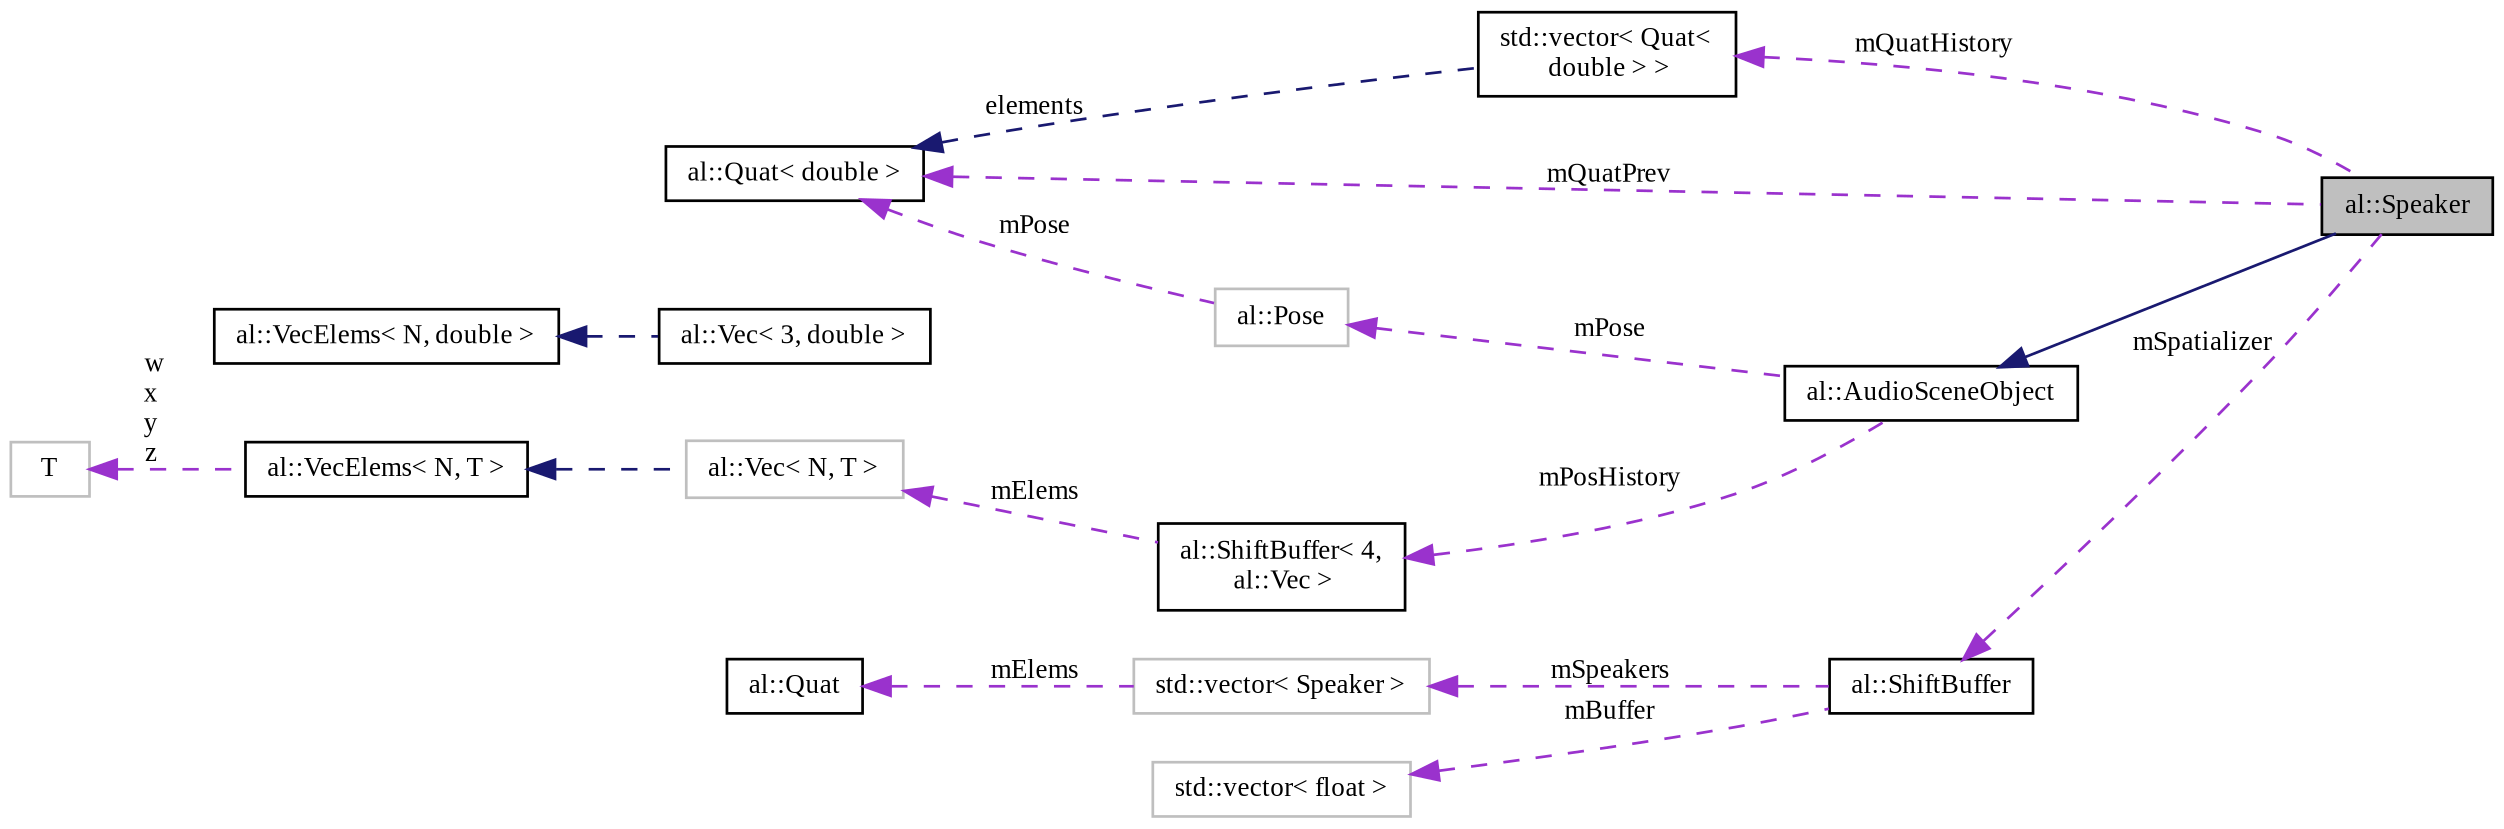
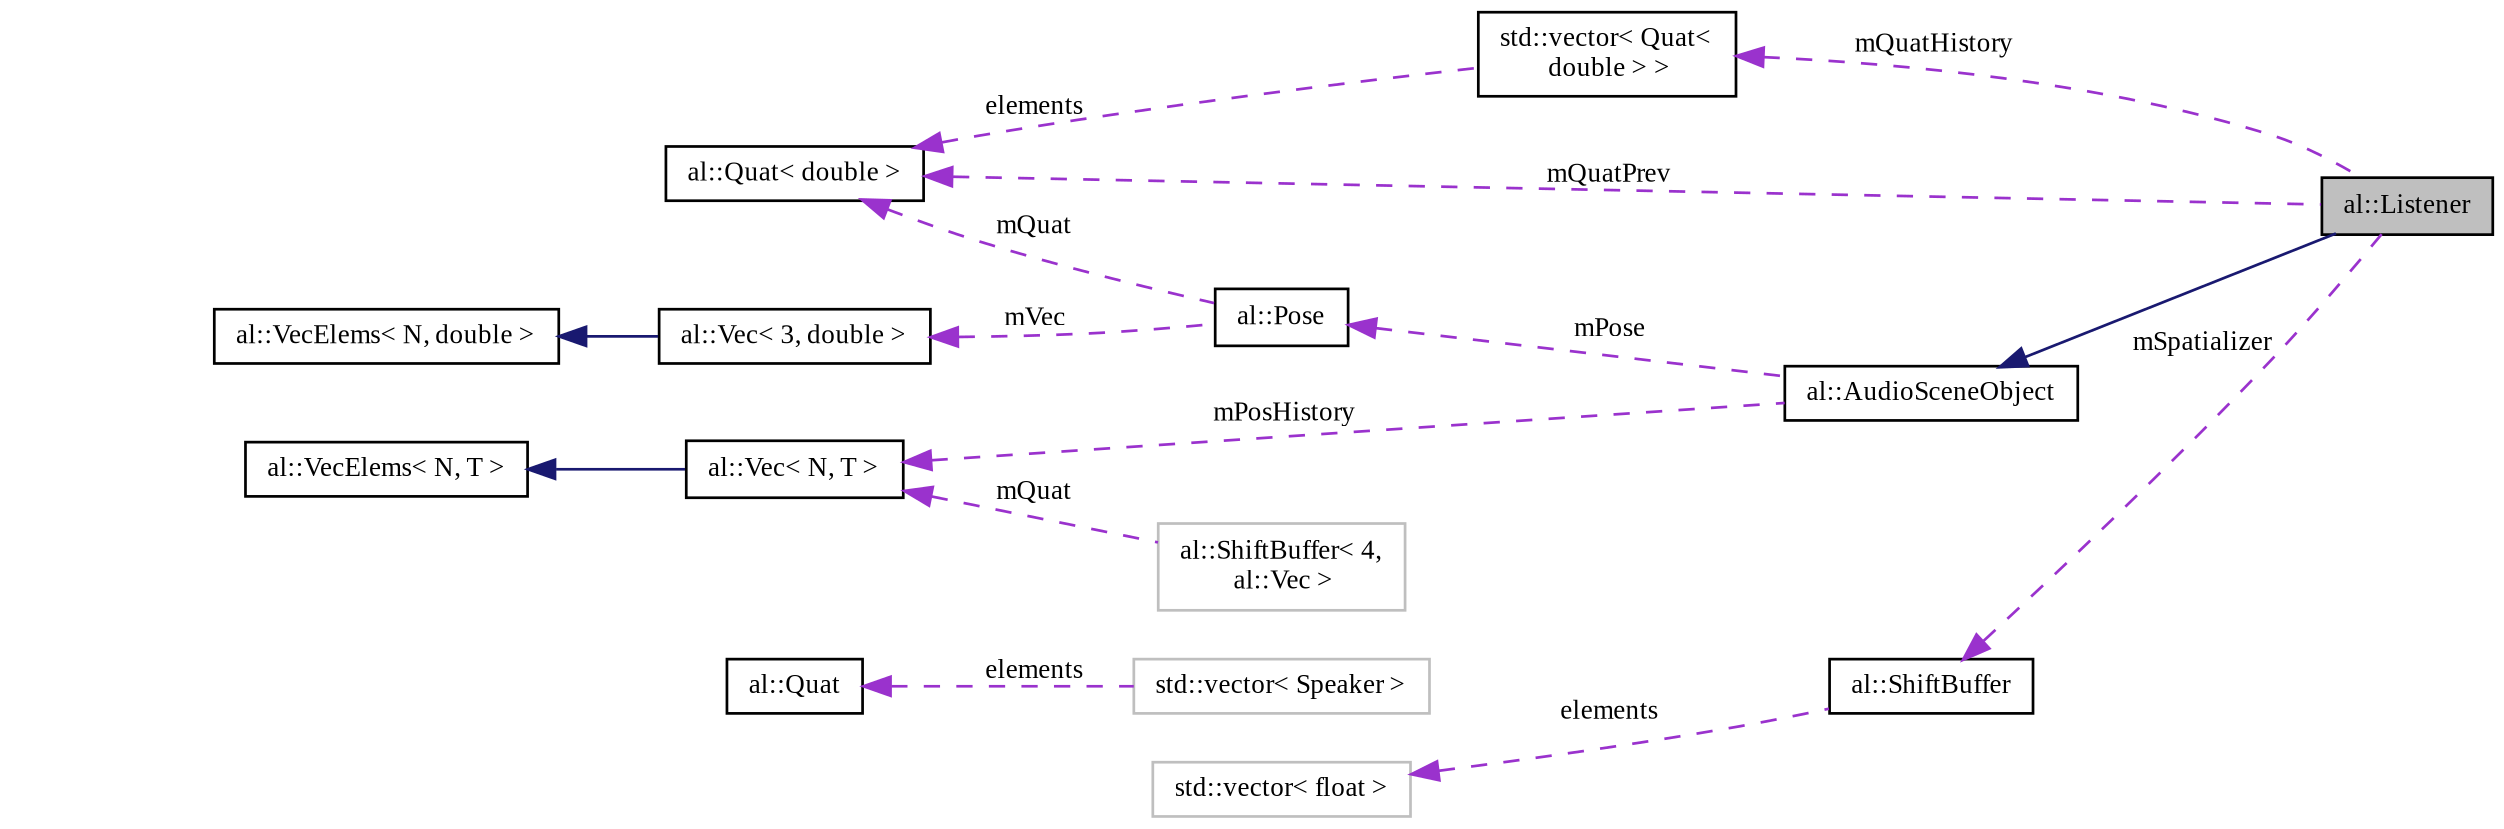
  digraph {
    fontname="Liberation Serif"
    rankdir=LR
    node [color=black fontname="Liberation Serif" fontsize=10 shape=record]
    edge [color=darkorchid3 dir=back fontname="Liberation Serif" fontsize=10 labelfontname="FreeSans.ttf" labelfontsize=10 style=dashed]
-   n1 [fillcolor=grey75 fontcolor=black height=0.2 label="al::Speaker" style=filled width=0.4]
+   n1 [fillcolor=grey75 fontcolor=black height=0.2 label="al::Listener" style=filled width=0.4]
    n2 [height=0.2 label="al::AudioSceneObject" width=0.4]
-   n3 [color=grey75 height=0.2 label="al::Pose" width=0.4]
+   n3 [height=0.2 label="al::Pose" width=0.4]
    n4 [height=0.2 label="al::Vec\< 3, double \>" width=0.4]
    n5 [height=0.2 label="al::VecElems\< N, double \>" width=0.4]
    n6 [height=0.2 label="al::Quat\< double \>" width=0.4]
    n7 [height=0.2 label="std::vector\< Quat\<\l double \> \>" width=0.4]
-   n8 [height=0.2 label="al::ShiftBuffer\< 4,\l al::Vec \>" width=0.4]
-   n9 [color=grey75 height=0.2 label="al::Vec\< N, T \>" width=0.4]
+   n8 [color=grey75 height=0.2 label="al::ShiftBuffer\< 4,\l al::Vec \>" width=0.4]
+   n9 [height=0.2 label="al::Vec\< N, T \>" width=0.4]
    n10 [height=0.2 label="al::VecElems\< N, T \>" width=0.4]
-   n11 [color=grey75 height=0.2 label=T width=0.4]
    n12 [height=0.2 label="al::ShiftBuffer" width=0.4]
    n13 [color=grey75 height=0.2 label="std::vector\< float \>" width=0.4]
    n14 [color=grey75 height=0.2 label="std::vector\< Speaker \>" width=0.4]
    n15 [height=0.2 label="al::Quat" width=0.4]
    n2 -> n1 [color=midnightblue style=solid]
    n3 -> n2 [label=" mPose"]
-   n5 -> n4 [color=midnightblue]
+   n4 -> n3 [label=" mVec"]
+   n5 -> n4 [color=midnightblue style=solid]
    n6 -> n1 [label=" mQuatPrev"]
-   n6 -> n3 [label=" mPose"]
-   n6 -> n7 [color=midnightblue label=" elements"]
+   n6 -> n3 [label=" mQuat"]
+   n6 -> n7 [label=" elements"]
    n7 -> n1 [label=" mQuatHistory"]
-   n8 -> n2 [label=" mPosHistory"]
-   n9 -> n8 [label=" mElems"]
-   n10 -> n9 [color=midnightblue]
-   n11 -> n10 [label=" w\nx\ny\nz"]
+   n9 -> n2 [label=" mPosHistory"]
+   n9 -> n8 [label=" mQuat"]
+   n10 -> n9 [color=midnightblue style=solid]
    n12 -> n1 [label=" mSpatializer"]
-   n13 -> n12 [label=" mBuffer"]
-   n14 -> n12 [label=" mSpeakers"]
-   n15 -> n14 [label=" mElems"]
+   n13 -> n12 [label=" elements"]
+   n15 -> n14 [label=" elements"]
  }
